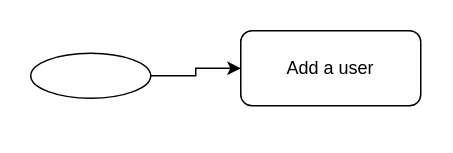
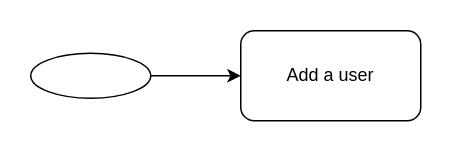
  <mxCell id="0" />
  <mxCell id="1" parent="0" />
  <mxCell id="2" value="" style="edgeStyle=orthogonalEdgeStyle;rounded=0;orthogonalLoop=1;jettySize=auto;html=1;" edge="1" parent="1" source="3" target="4"><mxGeometry relative="1" as="geometry" /></mxCell>
  <mxCell id="3" value="" style="ellipse;whiteSpace=wrap;html=1;" vertex="1" parent="1"><mxGeometry x="20" y="35" width="80" height="30" as="geometry" /></mxCell>
- <mxCell id="4" value="Add a user" style="rounded=1;whiteSpace=wrap;html=1;" vertex="1" parent="1"><mxGeometry x="160" y="20" width="120" height="50" as="geometry" /></mxCell>
+ <mxCell id="4" value="Add a user" style="rounded=1;whiteSpace=wrap;html=1;" vertex="1" parent="1"><mxGeometry x="160" y="20" width="120" height="60" as="geometry" /></mxCell>
